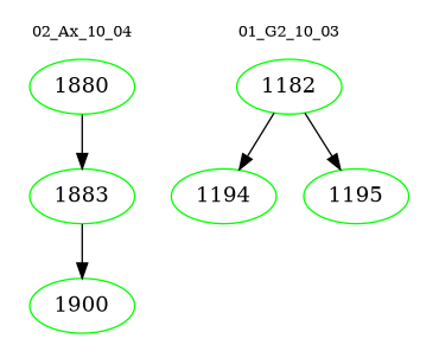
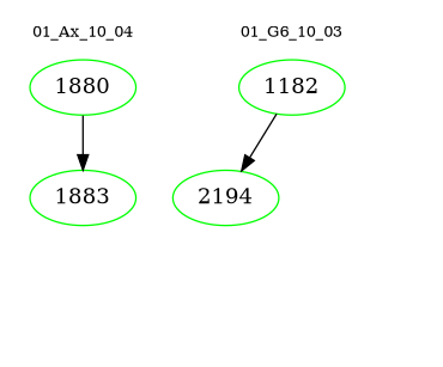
  digraph {
    node [color=green]
    edge [color=black]
    n1 [label=1880]
    n2 [label=1883]
-   n3 [label=1900]
-   n4 [label=1194]
+   n4 [label=2194]
    n5 [label=1182]
-   n6 [label=1195]
    subgraph cluster_1 {
      color=white
      fontsize=10
-     label="02_Ax_10_04"
+     label="01_Ax_10_04"
      n1
      n2
-     n3
    }
    subgraph cluster_2 {
      color=white
      fontsize=10
-     label="01_G2_10_03"
+     label="01_G6_10_03"
      n4
      n5
-     n6
    }
    n1 -> n2
-   n2 -> n3
    n5 -> n4
-   n5 -> n6
  }
